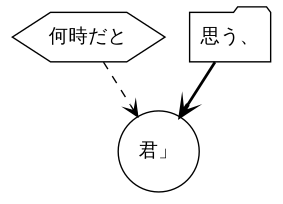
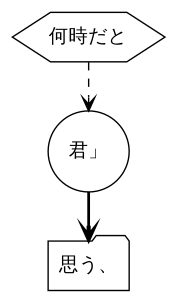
  digraph {
    fontname="Noto Serif"
    node [fontname="Noto Serif"]
    edge [arrowhead=vee fontname="Noto Serif"]
    n1 [label="何時だと" shape=hexagon]
    n2 [label="君」" shape=circle]
    n3 [label="思う、" shape=folder]
    n1 -> n2 [style=dashed]
-   n3 -> n2 [style=bold]
+   n2 -> n3 [style=bold]
  }
